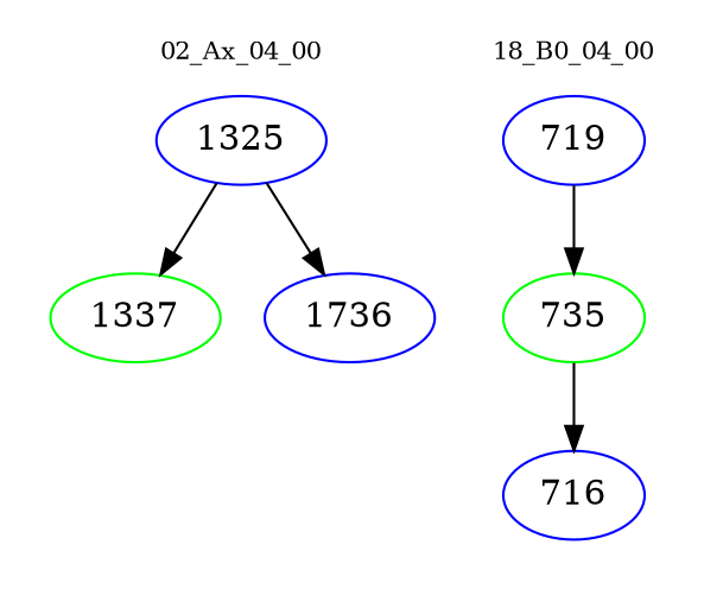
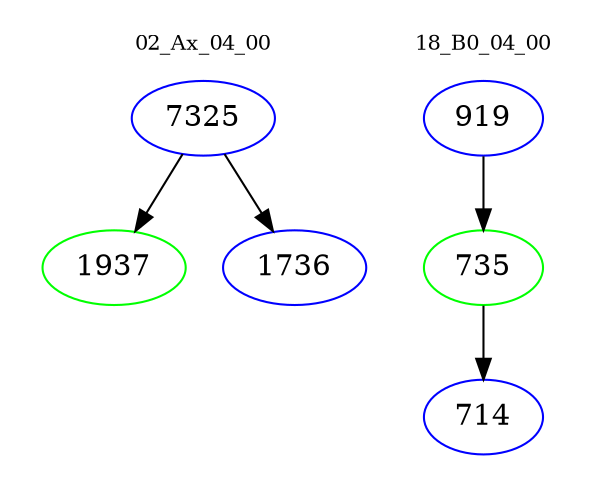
  digraph {
    node [color=blue]
    edge [color=black]
-   n1 [label=1325]
-   n2 [color=green label=1337]
+   n1 [label=7325]
+   n2 [color=green label=1937]
    n3 [label=1736]
-   n4 [label=719]
-   n5 [label=716]
+   n4 [label=919]
+   n5 [label=714]
    n6 [color=green label=735]
    subgraph cluster_1 {
      color=white
      fontsize=10
      label="02_Ax_04_00"
      n1
      n2
      n3
    }
    subgraph cluster_2 {
      color=white
      fontsize=10
      label="18_B0_04_00"
      n4
      n5
      n6
    }
    n1 -> n2
    n1 -> n3
    n4 -> n6
    n6 -> n5
  }
